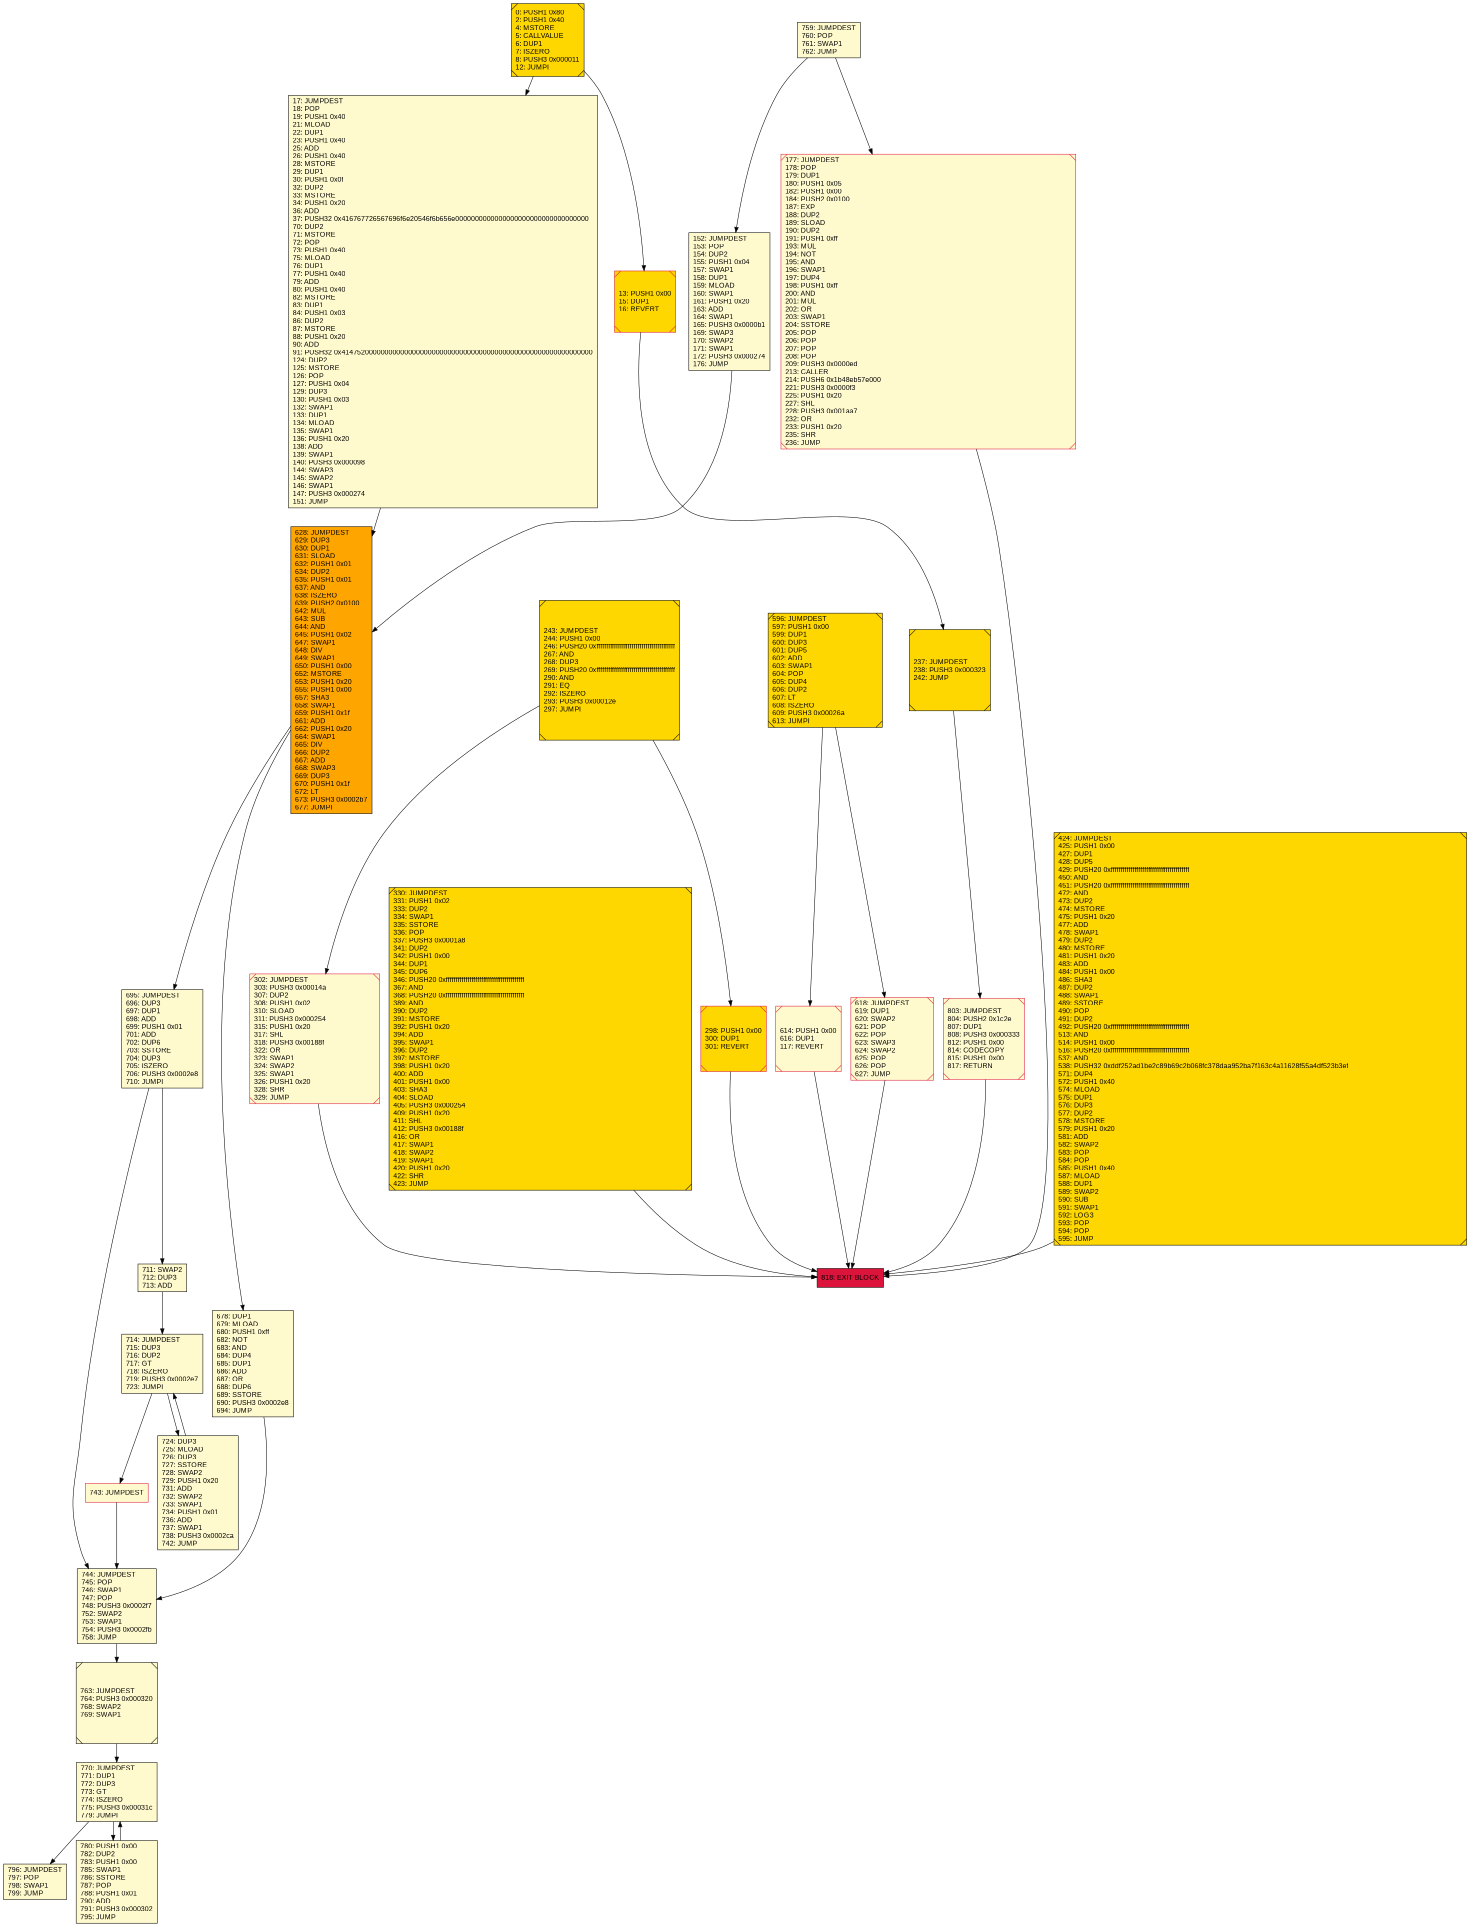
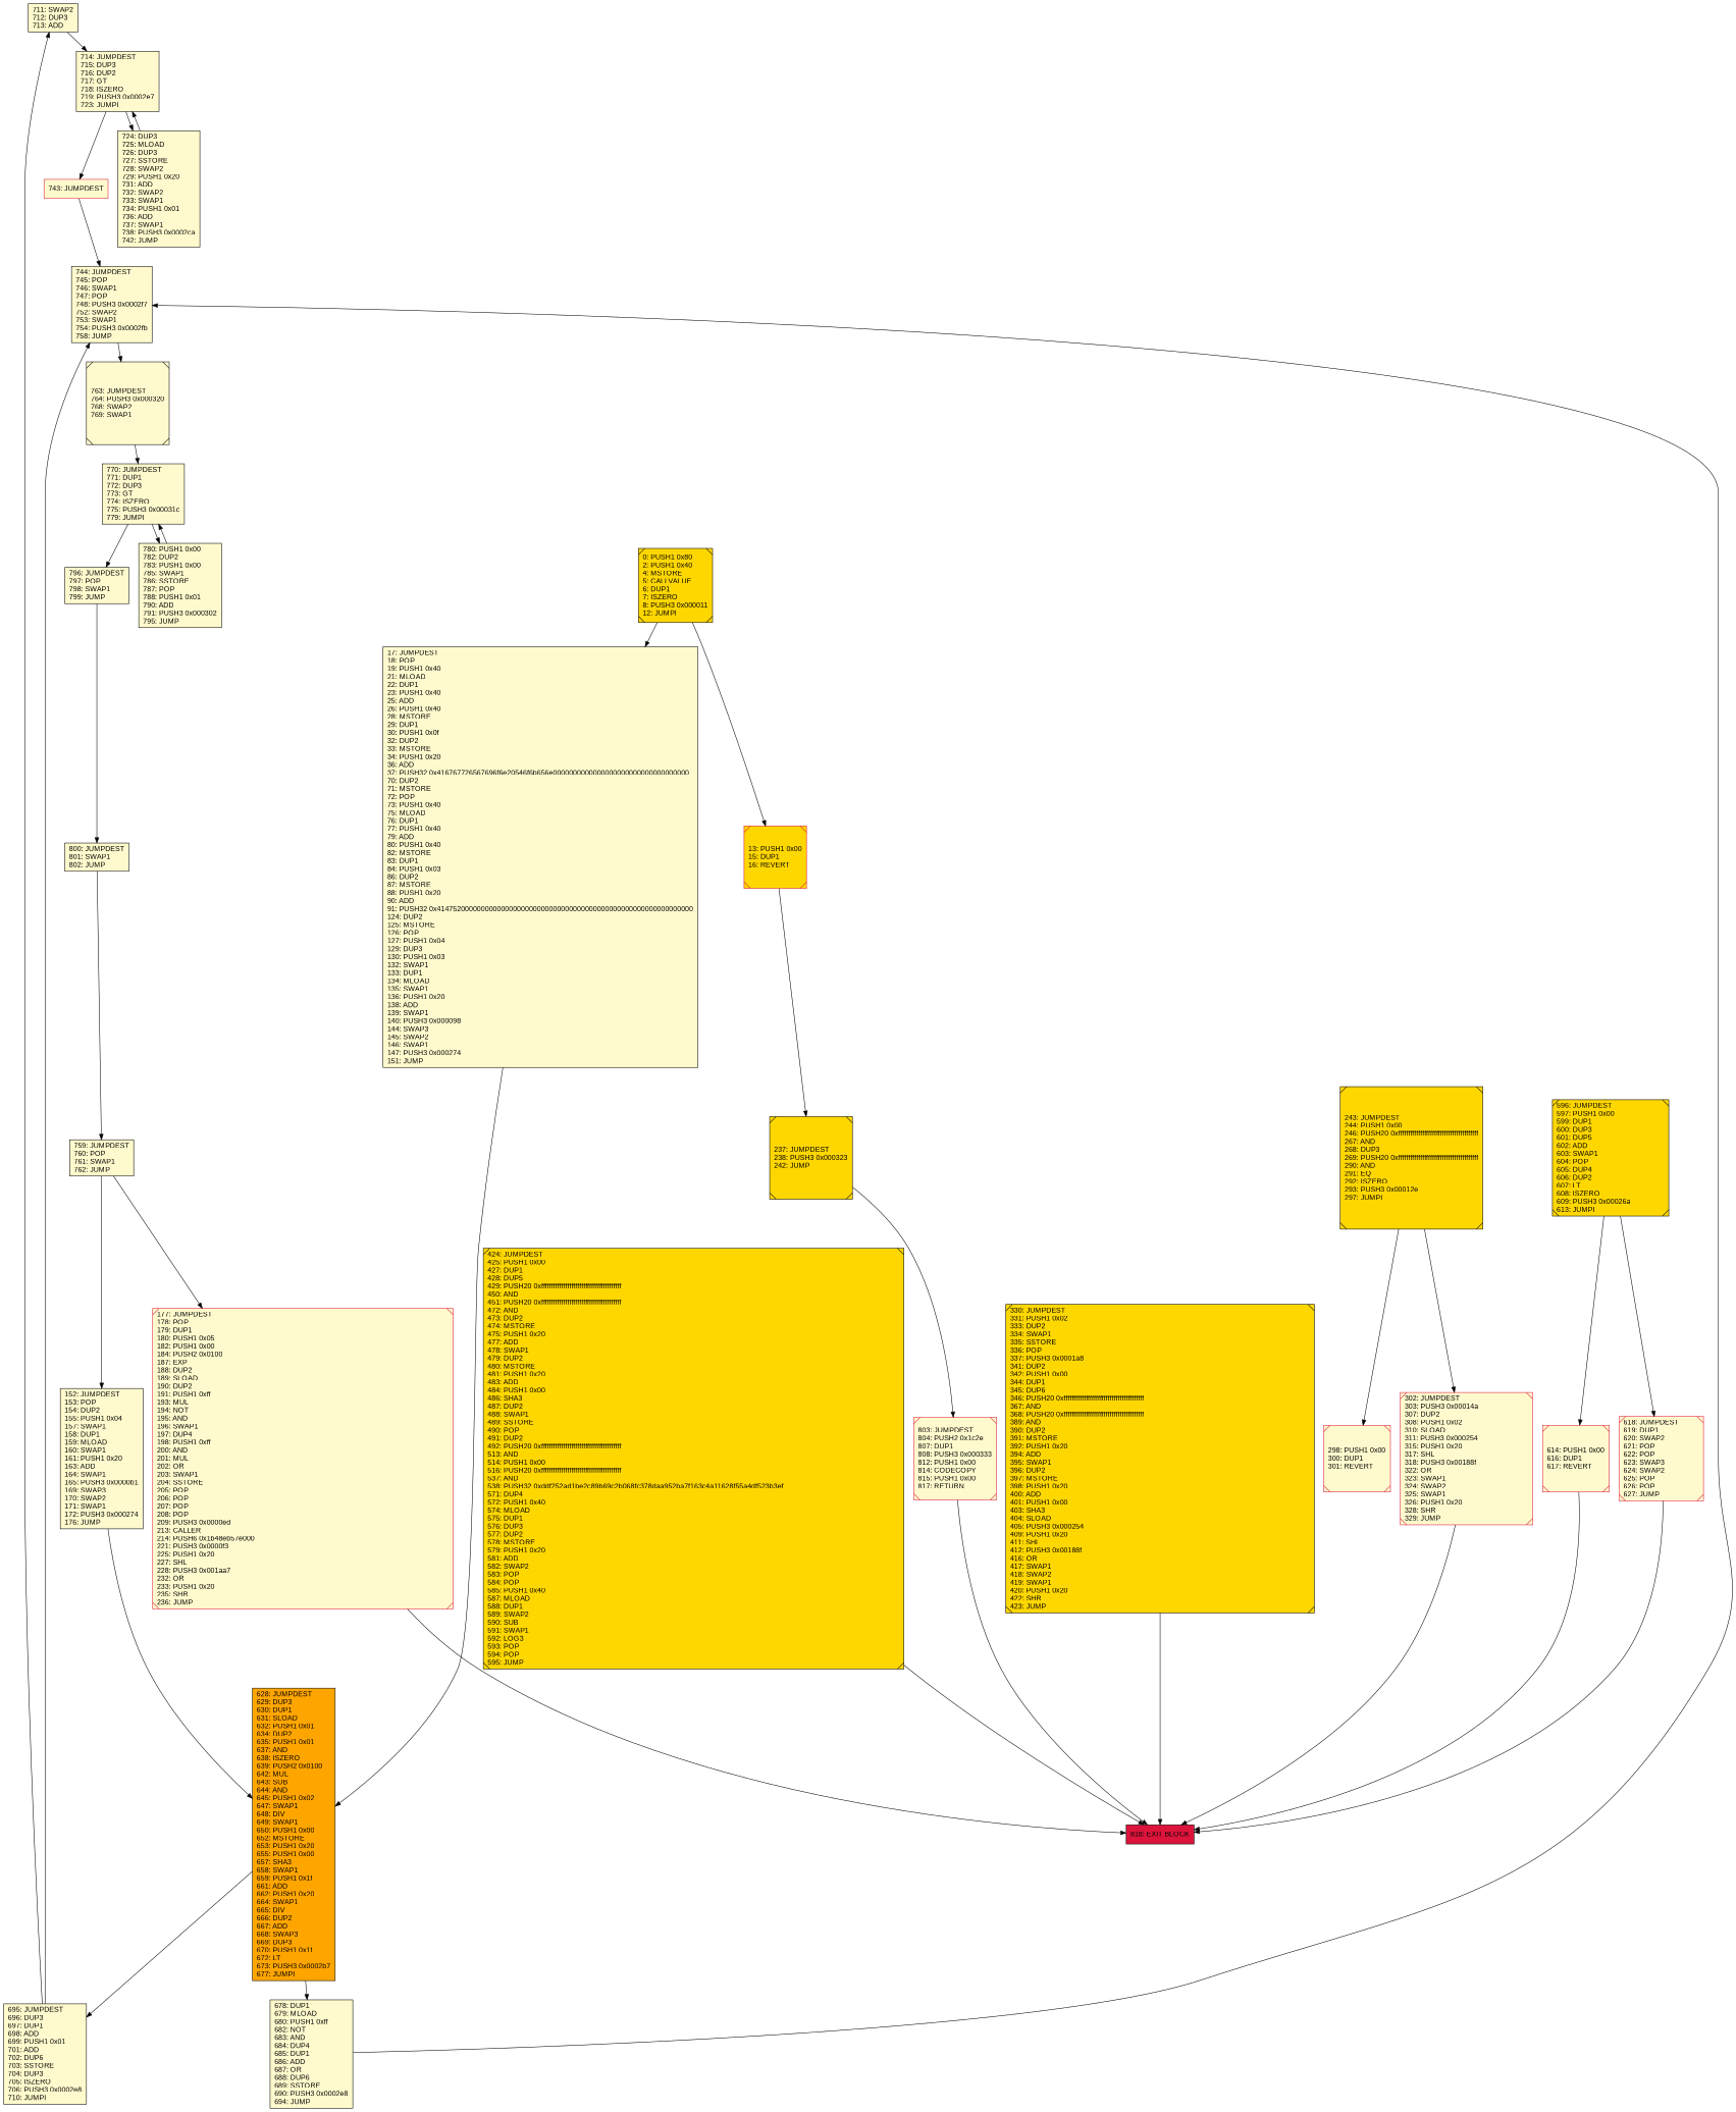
  digraph {
    rankdir=UD
    node [color=black fillcolor=lemonchiffon fontcolor=black fontname=arial shape=box style=filled]
    n1 [label="711: SWAP2\l712: DUP3\l713: ADD\l"]
    n2 [label="714: JUMPDEST\l715: DUP3\l716: DUP2\l717: GT\l718: ISZERO\l719: PUSH3 0x0002e7\l723: JUMPI\l"]
    n3 [label="724: DUP3\l725: MLOAD\l726: DUP3\l727: SSTORE\l728: SWAP2\l729: PUSH1 0x20\l731: ADD\l732: SWAP2\l733: SWAP1\l734: PUSH1 0x01\l736: ADD\l737: SWAP1\l738: PUSH3 0x0002ca\l742: JUMP\l"]
    n4 [color=crimson label="743: JUMPDEST\l"]
    n5 [label="770: JUMPDEST\l771: DUP1\l772: DUP3\l773: GT\l774: ISZERO\l775: PUSH3 0x00031c\l779: JUMPI\l"]
    n6 [label="796: JUMPDEST\l797: POP\l798: SWAP1\l799: JUMP\l"]
    n7 [label="780: PUSH1 0x00\l782: DUP2\l783: PUSH1 0x00\l785: SWAP1\l786: SSTORE\l787: POP\l788: PUSH1 0x01\l790: ADD\l791: PUSH3 0x000302\l795: JUMP\l"]
-   n9 [color=crimson label="614: PUSH1 0x00\l616: DUP1\l117: REVERT\l" shape=Msquare]
+   n8 [label="800: JUMPDEST\l801: SWAP1\l802: JUMP\l"]
+   n9 [color=crimson label="614: PUSH1 0x00\l616: DUP1\l617: REVERT\l" shape=Msquare]
    n10 [fillcolor=crimson label="818: EXIT BLOCK\l"]
    n11 [color=crimson label="618: JUMPDEST\l619: DUP1\l620: SWAP2\l621: POP\l622: POP\l623: SWAP3\l624: SWAP2\l625: POP\l626: POP\l627: JUMP\l" shape=Msquare]
-   n12 [color=crimson fillcolor=gold label="298: PUSH1 0x00\l300: DUP1\l301: REVERT\l" shape=Msquare]
+   n12 [color=crimson label="298: PUSH1 0x00\l300: DUP1\l301: REVERT\l" shape=Msquare]
    n13 [label="759: JUMPDEST\l760: POP\l761: SWAP1\l762: JUMP\l"]
    n14 [color=crimson label="302: JUMPDEST\l303: PUSH3 0x00014a\l307: DUP2\l308: PUSH1 0x02\l310: SLOAD\l311: PUSH3 0x000254\l315: PUSH1 0x20\l317: SHL\l318: PUSH3 0x00188f\l322: OR\l323: SWAP1\l324: SWAP2\l325: SWAP1\l326: PUSH1 0x20\l328: SHR\l329: JUMP\l" shape=Msquare]
    n15 [fillcolor=gold label="0: PUSH1 0x80\l2: PUSH1 0x40\l4: MSTORE\l5: CALLVALUE\l6: DUP1\l7: ISZERO\l8: PUSH3 0x000011\l12: JUMPI\l" shape=Msquare]
    n16 [color=crimson fillcolor=gold label="13: PUSH1 0x00\l15: DUP1\l16: REVERT\l" shape=Msquare]
    n17 [label="17: JUMPDEST\l18: POP\l19: PUSH1 0x40\l21: MLOAD\l22: DUP1\l23: PUSH1 0x40\l25: ADD\l26: PUSH1 0x40\l28: MSTORE\l29: DUP1\l30: PUSH1 0x0f\l32: DUP2\l33: MSTORE\l34: PUSH1 0x20\l36: ADD\l37: PUSH32 0x416767726567696f6e20546f6b656e0000000000000000000000000000000000\l70: DUP2\l71: MSTORE\l72: POP\l73: PUSH1 0x40\l75: MLOAD\l76: DUP1\l77: PUSH1 0x40\l79: ADD\l80: PUSH1 0x40\l82: MSTORE\l83: DUP1\l84: PUSH1 0x03\l86: DUP2\l87: MSTORE\l88: PUSH1 0x20\l90: ADD\l91: PUSH32 0x4147520000000000000000000000000000000000000000000000000000000000\l124: DUP2\l125: MSTORE\l126: POP\l127: PUSH1 0x04\l129: DUP3\l130: PUSH1 0x03\l132: SWAP1\l133: DUP1\l134: MLOAD\l135: SWAP1\l136: PUSH1 0x20\l138: ADD\l139: SWAP1\l140: PUSH3 0x000098\l144: SWAP3\l145: SWAP2\l146: SWAP1\l147: PUSH3 0x000274\l151: JUMP\l"]
    n18 [fillcolor=gold label="237: JUMPDEST\l238: PUSH3 0x000323\l242: JUMP\l" shape=Msquare]
    n19 [fillcolor=orange label="628: JUMPDEST\l629: DUP3\l630: DUP1\l631: SLOAD\l632: PUSH1 0x01\l634: DUP2\l635: PUSH1 0x01\l637: AND\l638: ISZERO\l639: PUSH2 0x0100\l642: MUL\l643: SUB\l644: AND\l645: PUSH1 0x02\l647: SWAP1\l648: DIV\l649: SWAP1\l650: PUSH1 0x00\l652: MSTORE\l653: PUSH1 0x20\l655: PUSH1 0x00\l657: SHA3\l658: SWAP1\l659: PUSH1 0x1f\l661: ADD\l662: PUSH1 0x20\l664: SWAP1\l665: DIV\l666: DUP2\l667: ADD\l668: SWAP3\l669: DUP3\l670: PUSH1 0x1f\l672: LT\l673: PUSH3 0x0002b7\l677: JUMPI\l"]
    n20 [label="152: JUMPDEST\l153: POP\l154: DUP2\l155: PUSH1 0x04\l157: SWAP1\l158: DUP1\l159: MLOAD\l160: SWAP1\l161: PUSH1 0x20\l163: ADD\l164: SWAP1\l165: PUSH3 0x0000b1\l169: SWAP3\l170: SWAP2\l171: SWAP1\l172: PUSH3 0x000274\l176: JUMP\l"]
    n21 [label="678: DUP1\l679: MLOAD\l680: PUSH1 0xff\l682: NOT\l683: AND\l684: DUP4\l685: DUP1\l686: ADD\l687: OR\l688: DUP6\l689: SSTORE\l690: PUSH3 0x0002e8\l694: JUMP\l"]
    n22 [label="695: JUMPDEST\l696: DUP3\l697: DUP1\l698: ADD\l699: PUSH1 0x01\l701: ADD\l702: DUP6\l703: SSTORE\l704: DUP3\l705: ISZERO\l706: PUSH3 0x0002e8\l710: JUMPI\l"]
    n23 [fillcolor=gold label="424: JUMPDEST\l425: PUSH1 0x00\l427: DUP1\l428: DUP5\l429: PUSH20 0xffffffffffffffffffffffffffffffffffffffff\l450: AND\l451: PUSH20 0xffffffffffffffffffffffffffffffffffffffff\l472: AND\l473: DUP2\l474: MSTORE\l475: PUSH1 0x20\l477: ADD\l478: SWAP1\l479: DUP2\l480: MSTORE\l481: PUSH1 0x20\l483: ADD\l484: PUSH1 0x00\l486: SHA3\l487: DUP2\l488: SWAP1\l489: SSTORE\l490: POP\l491: DUP2\l492: PUSH20 0xffffffffffffffffffffffffffffffffffffffff\l513: AND\l514: PUSH1 0x00\l516: PUSH20 0xffffffffffffffffffffffffffffffffffffffff\l537: AND\l538: PUSH32 0xddf252ad1be2c89b69c2b068fc378daa952ba7f163c4a11628f55a4df523b3ef\l571: DUP4\l572: PUSH1 0x40\l574: MLOAD\l575: DUP1\l576: DUP3\l577: DUP2\l578: MSTORE\l579: PUSH1 0x20\l581: ADD\l582: SWAP2\l583: POP\l584: POP\l585: PUSH1 0x40\l587: MLOAD\l588: DUP1\l589: SWAP2\l590: SUB\l591: SWAP1\l592: LOG3\l593: POP\l594: POP\l595: JUMP\l" shape=Msquare]
    n24 [color=crimson label="177: JUMPDEST\l178: POP\l179: DUP1\l180: PUSH1 0x05\l182: PUSH1 0x00\l184: PUSH2 0x0100\l187: EXP\l188: DUP2\l189: SLOAD\l190: DUP2\l191: PUSH1 0xff\l193: MUL\l194: NOT\l195: AND\l196: SWAP1\l197: DUP4\l198: PUSH1 0xff\l200: AND\l201: MUL\l202: OR\l203: SWAP1\l204: SSTORE\l205: POP\l206: POP\l207: POP\l208: POP\l209: PUSH3 0x0000ed\l213: CALLER\l214: PUSH6 0x1b48eb57e000\l221: PUSH3 0x0000f3\l225: PUSH1 0x20\l227: SHL\l228: PUSH3 0x001aa7\l232: OR\l233: PUSH1 0x20\l235: SHR\l236: JUMP\l" shape=Msquare]
    n25 [color=crimson label="803: JUMPDEST\l804: PUSH2 0x1c2e\l807: DUP1\l808: PUSH3 0x000333\l812: PUSH1 0x00\l814: CODECOPY\l815: PUSH1 0x00\l817: RETURN\l" shape=Msquare]
    n26 [label="744: JUMPDEST\l745: POP\l746: SWAP1\l747: POP\l748: PUSH3 0x0002f7\l752: SWAP2\l753: SWAP1\l754: PUSH3 0x0002fb\l758: JUMP\l"]
    n27 [label="763: JUMPDEST\l764: PUSH3 0x000320\l768: SWAP2\l769: SWAP1\l" shape=Msquare]
    n28 [fillcolor=gold label="330: JUMPDEST\l331: PUSH1 0x02\l333: DUP2\l334: SWAP1\l335: SSTORE\l336: POP\l337: PUSH3 0x0001a8\l341: DUP2\l342: PUSH1 0x00\l344: DUP1\l345: DUP6\l346: PUSH20 0xffffffffffffffffffffffffffffffffffffffff\l367: AND\l368: PUSH20 0xffffffffffffffffffffffffffffffffffffffff\l389: AND\l390: DUP2\l391: MSTORE\l392: PUSH1 0x20\l394: ADD\l395: SWAP1\l396: DUP2\l397: MSTORE\l398: PUSH1 0x20\l400: ADD\l401: PUSH1 0x00\l403: SHA3\l404: SLOAD\l405: PUSH3 0x000254\l409: PUSH1 0x20\l411: SHL\l412: PUSH3 0x00188f\l416: OR\l417: SWAP1\l418: SWAP2\l419: SWAP1\l420: PUSH1 0x20\l422: SHR\l423: JUMP\l" shape=Msquare]
    n29 [fillcolor=gold label="596: JUMPDEST\l597: PUSH1 0x00\l599: DUP1\l600: DUP3\l601: DUP5\l602: ADD\l603: SWAP1\l604: POP\l605: DUP4\l606: DUP2\l607: LT\l608: ISZERO\l609: PUSH3 0x00026a\l613: JUMPI\l" shape=Msquare]
    n30 [fillcolor=gold label="243: JUMPDEST\l244: PUSH1 0x00\l246: PUSH20 0xffffffffffffffffffffffffffffffffffffffff\l267: AND\l268: DUP3\l269: PUSH20 0xffffffffffffffffffffffffffffffffffffffff\l290: AND\l291: EQ\l292: ISZERO\l293: PUSH3 0x00012e\l297: JUMPI\l" shape=Msquare]
    n1 -> n2
    n2 -> n3
    n2 -> n4
    n3 -> n2
    n4 -> n26
    n5 -> n6
    n5 -> n7
+   n6 -> n8
    n7 -> n5
+   n8 -> n13
    n9 -> n10
    n11 -> n10
-   n12 -> n10
    n13 -> n20
    n13 -> n24
    n14 -> n10
    n15 -> n16
    n15 -> n17
    n16 -> n18
    n17 -> n19
    n18 -> n25
    n19 -> n21
    n19 -> n22
    n20 -> n19
    n21 -> n26
    n22 -> n1
    n22 -> n26
    n23 -> n10
    n24 -> n10
    n25 -> n10
    n26 -> n27
    n27 -> n5
    n28 -> n10
    n29 -> n9
    n29 -> n11
    n30 -> n12
    n30 -> n14
  }
